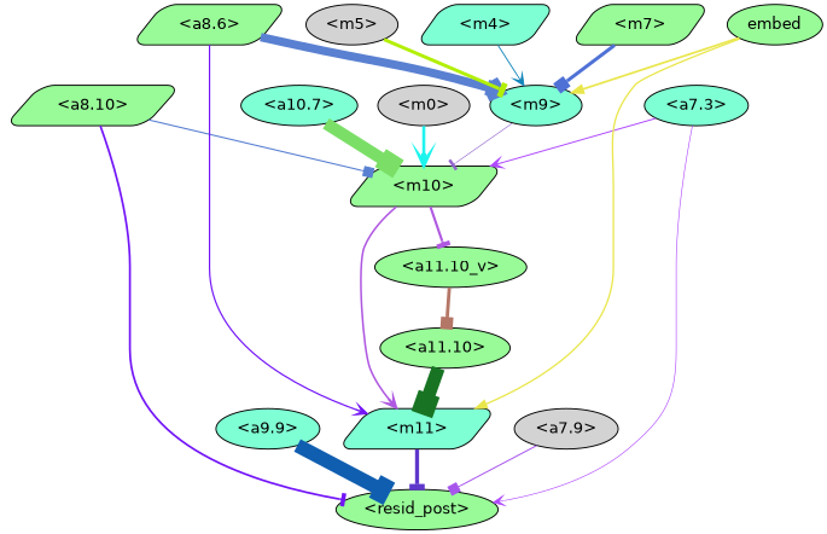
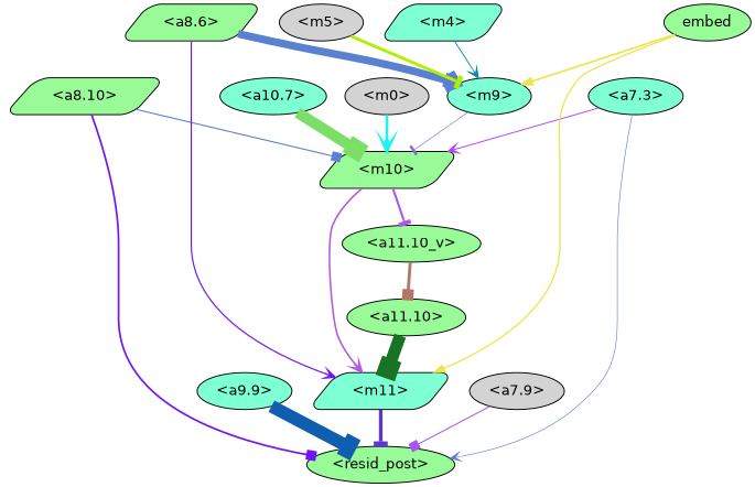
  strict digraph {
    splines=true
    node [color=black fillcolor=palegreen fontname=Helvetica shape=ellipse style="filled, rounded"]
    edge [arrowhead=vee color="#7214f7"]
    "<m11>" [fillcolor=aquamarine shape=parallelogram]
    "<resid_post>"
    "<a9.9>" [fillcolor=aquamarine]
    "<a8.10>" [shape=parallelogram]
    "<m10>" [shape=parallelogram]
    "<a11.10_v>"
    "<a11.10>"
    "<a7.9>" [fillcolor=lightgrey]
    "<a7.3>" [fillcolor=aquamarine]
    "<a8.6>" [shape=parallelogram]
    "<m9>" [fillcolor=aquamarine]
    embed
    "<a10.7>" [fillcolor=aquamarine]
    "<m0>" [fillcolor=lightgrey]
-   "<m7>" [shape=parallelogram]
    "<m5>" [fillcolor=lightgrey]
    "<m4>" [fillcolor=aquamarine shape=parallelogram]
    "<m11>" -> "<resid_post>" [arrowhead=tee color="#5e37cb" penwidth=3.564229369163513]
    "<a9.9>" -> "<resid_post>" [arrowhead=tee color="#105eb0" penwidth=12.493714332580566]
-   "<a8.10>" -> "<resid_post>" [arrowhead=tee penwidth=1.7969894409179688]
+   "<a8.10>" -> "<resid_post>" [arrowhead=box penwidth=1.7969894409179688]
    "<a8.10>" -> "<m10>" [arrowhead=box color="#5980d1" penwidth=1.1516046524047852]
    "<m10>" -> "<m11>" [color="#af58e1" penwidth=1.6351637840270996]
    "<m10>" -> "<a11.10_v>" [arrowhead=tee color="#af58e1" penwidth=2.195528030395508]
    "<a11.10_v>" -> "<a11.10>" [arrowhead=box color="#b47666" penwidth=3.037395477294922]
    "<a11.10>" -> "<m11>" [arrowhead=box color="#187423" penwidth=11.804504871368408]
    "<a7.9>" -> "<resid_post>" [arrowhead=box color="#a756ec" penwidth=1.061915397644043]
-   "<a7.3>" -> "<resid_post>" [color="#ae48fe" penwidth=0.6493911743164062]
+   "<a7.3>" -> "<resid_post>" [color="#5980d1" penwidth=0.6493911743164062]
    "<a7.3>" -> "<m10>" [color="#ae48fe" penwidth=1.0287714004516602]
    "<a8.6>" -> "<m11>" [penwidth=1.2564282417297363]
    "<a8.6>" -> "<m9>" [color="#5980d1" penwidth=7.538959503173828]
    "<m9>" -> "<m10>" [arrowhead=tee color="#9063cc" penwidth=0.6350235939025879]
    embed -> "<m11>" [color="#e9e64c" penwidth=1.3679008483886719 arrowhead=""]
    embed -> "<m9>" [color="#e9e64c" penwidth=1.8025074005126953 arrowhead=""]
    "<a10.7>" -> "<m10>" [arrowhead=box color="#7bdf67" penwidth=10.747549057006836]
    "<m0>" -> "<m10>" [color="#1ef4ee" penwidth=2.7613906860351562]
-   "<m7>" -> "<m9>" [arrowhead=box color="#4f71d6" penwidth=3.136892318725586]
    "<m5>" -> "<m9>" [arrowhead=tee color="#b2ef03" penwidth=3.070161819458008]
    "<m4>" -> "<m9>" [color="#1184b9" penwidth=0.9546451568603516]
  }
